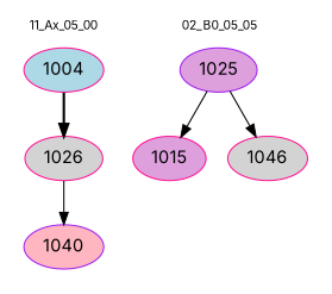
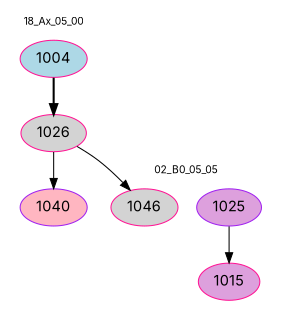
  digraph {
    fontname=Inter
    node [color=deeppink fillcolor=lightgrey fontname=Inter style=filled]
    edge [color=black fontname=Inter style=solid]
    n1 [label=1026]
    n2 [fillcolor=lightblue label=1004]
    n3 [color=purple fillcolor=lightpink label=1040]
    n4 [color=purple fillcolor=plum label=1025]
    n5 [fillcolor=plum label=1015]
    n6 [label=1046]
    subgraph cluster_1 {
      color=white
      fontsize=10
-     label="11_Ax_05_00"
+     label="18_Ax_05_00"
      n1
      n2
      n3
    }
    subgraph cluster_2 {
      color=white
      fontsize=10
      label="02_B0_05_05"
      n4
      n5
      n6
    }
    n1 -> n3
    n2 -> n1 [style=bold]
    n4 -> n5
-   n4 -> n6
+   n1 -> n6
  }
